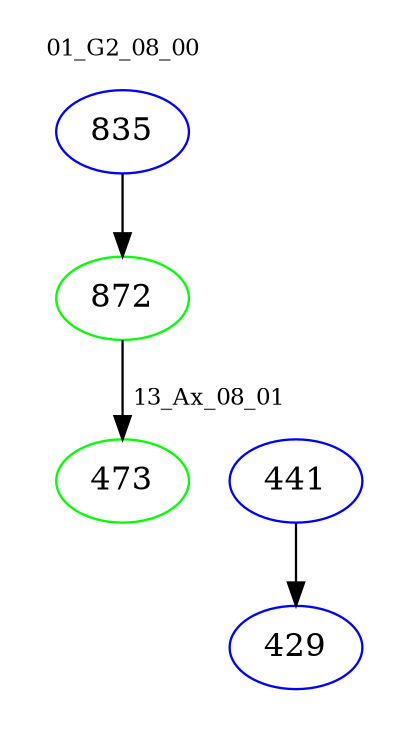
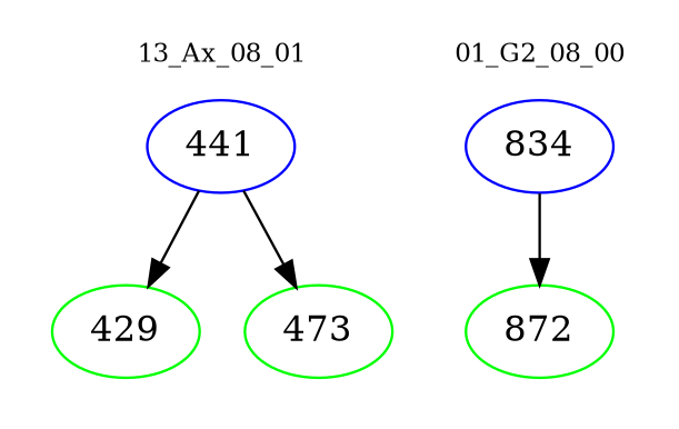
  digraph {
    node [color=green]
    edge [color=black]
    n1 [color=blue label=441]
-   n2 [color=blue label=429]
+   n2 [label=429]
    n3 [label=473]
-   n4 [color=blue label=835]
+   n4 [color=blue label=834]
    n5 [label=872]
    subgraph cluster_1 {
      color=white
      fontsize=10
      label="13_Ax_08_01"
      n1
      n2
      n3
    }
    subgraph cluster_2 {
      color=white
      fontsize=10
      label="01_G2_08_00"
      n4
      n5
    }
    n1 -> n2
-   n5 -> n3
+   n1 -> n3
    n4 -> n5
  }
